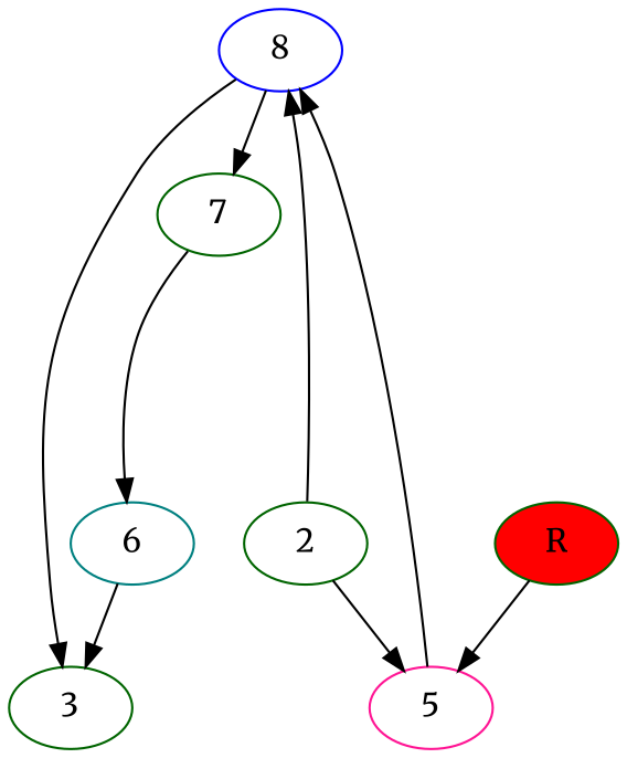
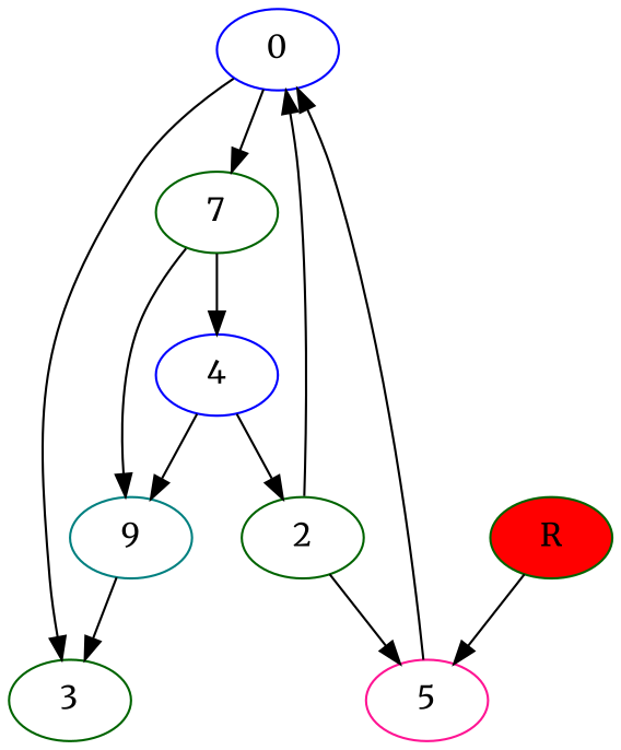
  digraph {
    fontname=Merriweather
    node [color=darkgreen fontname=Merriweather]
    edge [fontname=Merriweather]
-   8 [color=blue]
+   8 [color=blue label=0]
    3
    7
    2
    5 [color=deeppink]
-   6 [color=teal]
+   6 [color=teal label=9]
+   4 [color=blue]
    R [fillcolor="#ff0000" style=filled]
    8 -> 3
    8 -> 7
    7 -> 6
+   7 -> 4
    2 -> 8
    2 -> 5
    5 -> 8
    6 -> 3
+   4 -> 2
+   4 -> 6
    R -> 5
  }
